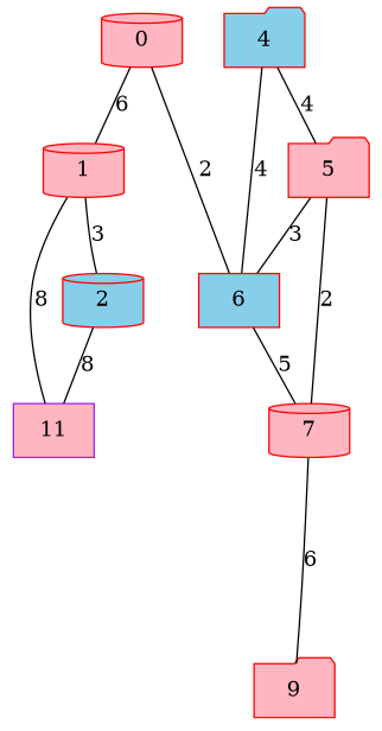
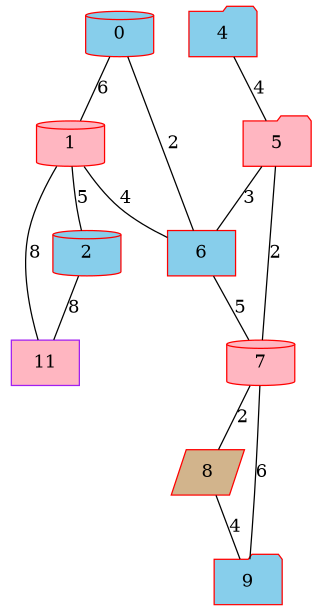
  graph {
    node [color=red fillcolor=lightpink shape=cylinder style=filled weight=1]
-   0
+   0 [fillcolor=skyblue]
    1
    6 [fillcolor=skyblue shape=box]
    2 [fillcolor=skyblue]
    n5 [color=purple label=11 shape=box weight=4]
    7
    4 [fillcolor=skyblue shape=folder]
    5 [shape=folder]
-   9 [shape=folder]
+   8 [fillcolor=tan shape=parallelogram]
+   9 [fillcolor=skyblue shape=folder]
    0 -- 1 [label=6]
    0 -- 6 [label=2]
-   4 -- 6 [label=4]
-   1 -- 2 [label=3]
+   1 -- 6 [label=4]
+   1 -- 2 [label=5]
    1 -- n5 [label=8]
    6 -- 7 [label=5]
    2 -- n5 [label=8]
+   7 -- 8 [label=2]
    7 -- 9 [label=6]
    4 -- 5 [label=4]
    5 -- 6 [label=3]
    5 -- 7 [label=2]
+   8 -- 9 [label=4]
  }
